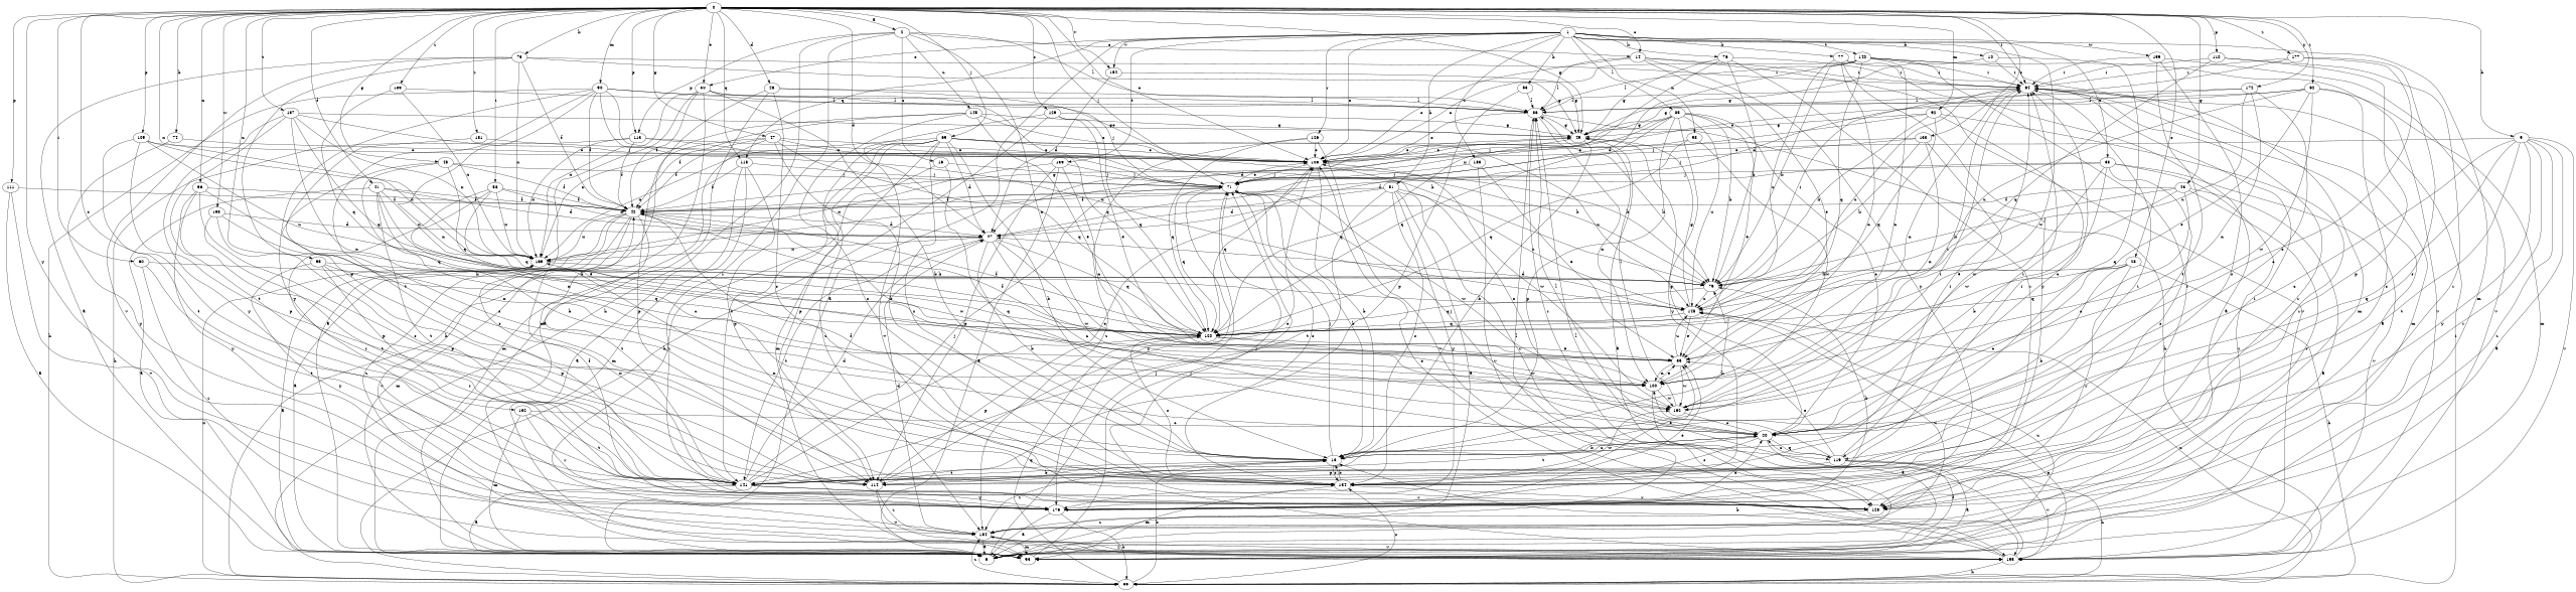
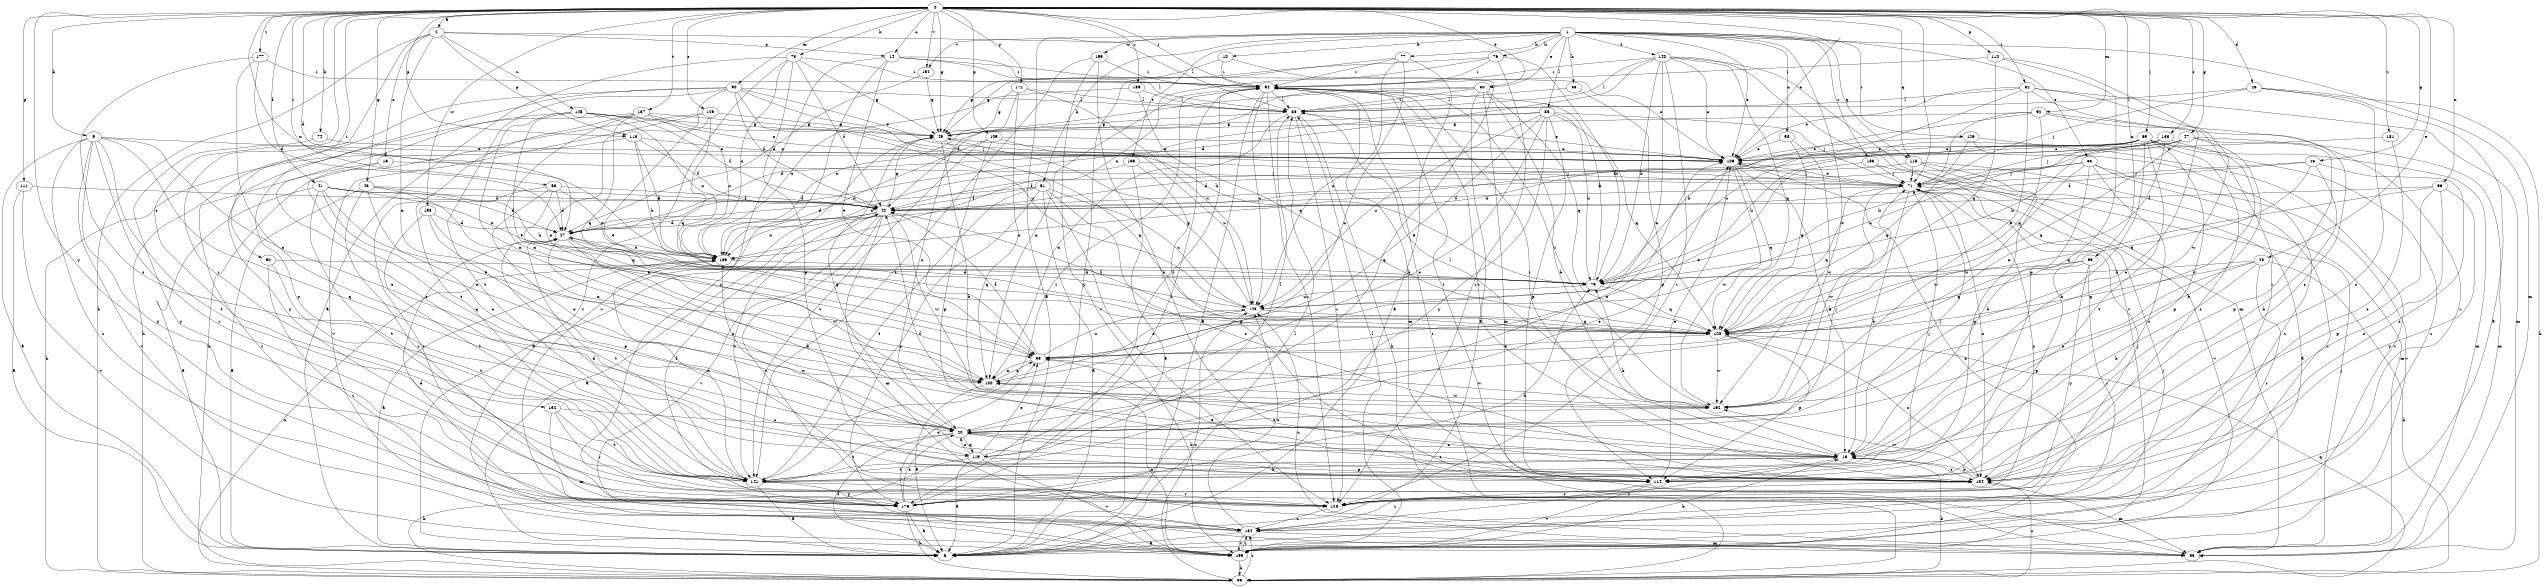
  strict digraph {
    0
    2
    9
    14
    26
    27
    28
    30
    41
    43
    47
    48
    49
    58
    60
    62
    64
    69
    71
    73
    74
    90
    92
    95
    96
    106
    109
    110
    111
    113
    118
    129
    132
    133
    137
    154
    158
    169
    172
    176
    177
    n42 [label=189]
    181
    16
    56
    86
    100
    128
    145
    6
    20
    119
    141
    155
    184
    35
    134
    162
    13
    120
    79
    93
    42
    114
    148
    1
    10
    33
    51
    53
    76
    77
    85
    98
    126
    139
    140
    159
    183
    0 -> 2 [label=a]
    0 -> 9 [label=b]
    0 -> 14 [label=c]
    0 -> 26 [label=d]
    0 -> 27 [label=d]
    0 -> 28 [label=e]
    0 -> 30 [label=e]
    0 -> 41 [label=f]
    0 -> 43 [label=g]
    0 -> 47 [label=g]
    0 -> 48 [label=g]
    0 -> 49 [label=g]
    0 -> 58 [label=i]
    0 -> 60 [label=i]
    0 -> 62 [label=i]
    0 -> 64 [label=i]
    0 -> 69 [label=j]
    0 -> 71 [label=j]
    0 -> 73 [label=k]
    0 -> 74 [label=k]
    0 -> 90 [label=m]
    0 -> 92 [label=m]
    0 -> 95 [label=n]
    0 -> 96 [label=n]
    0 -> 106 [label=o]
    0 -> 109 [label=p]
    0 -> 110 [label=p]
    0 -> 111 [label=p]
    0 -> 113 [label=p]
    0 -> 118 [label=q]
    0 -> 129 [label=s]
    0 -> 132 [label=s]
    0 -> 133 [label=s]
    0 -> 137 [label=t]
    0 -> 154 [label=v]
    0 -> 158 [label=w]
    0 -> 169 [label=x]
    0 -> 172 [label=y]
    0 -> 176 [label=y]
    0 -> 177 [label=z]
    0 -> n42 [label=z]
    0 -> 181 [label=z]
    2 -> 14 [label=c]
    2 -> 113 [label=p]
    2 -> 16 [label=c]
    2 -> 56 [label=h]
    2 -> 86 [label=l]
    2 -> 100 [label=n]
    2 -> 128 [label=r]
    2 -> 145 [label=u]
    9 -> 106 [label=o]
    9 -> 176 [label=y]
    9 -> 128 [label=r]
    9 -> 6 [label=a]
    9 -> 20 [label=c]
    9 -> 119 [label=q]
    9 -> 141 [label=t]
    9 -> 155 [label=v]
    9 -> 184 [label=z]
    14 -> 64 [label=i]
    14 -> 106 [label=o]
    14 -> 176 [label=y]
    14 -> 86 [label=l]
    14 -> 155 [label=v]
    14 -> 35 [label=e]
    26 -> 71 [label=j]
    26 -> 56 [label=h]
    26 -> 86 [label=l]
    26 -> 6 [label=a]
    26 -> 134 [label=s]
    27 -> 169 [label=x]
    27 -> 20 [label=c]
    27 -> 141 [label=t]
    27 -> 162 [label=w]
    27 -> 13 [label=b]
    27 -> 120 [label=q]
    28 -> 56 [label=h]
    28 -> 128 [label=r]
    28 -> 20 [label=c]
    28 -> 13 [label=b]
    28 -> 120 [label=q]
    28 -> 79 [label=k]
    30 -> 169 [label=x]
    30 -> 86 [label=l]
    30 -> 6 [label=a]
    30 -> 13 [label=b]
    30 -> 120 [label=q]
    30 -> 93 [label=m]
    30 -> 42 [label=f]
    41 -> 27 [label=d]
    41 -> 169 [label=x]
    41 -> 100 [label=n]
    41 -> 6 [label=a]
    41 -> 141 [label=t]
    41 -> 35 [label=e]
    41 -> 42 [label=f]
    43 -> 128 [label=r]
    43 -> 6 [label=a]
    43 -> 20 [label=c]
    43 -> 35 [label=e]
    43 -> 79 [label=k]
    43 -> 42 [label=f]
    47 -> 106 [label=o]
    47 -> 13 [label=b]
    47 -> 120 [label=q]
    47 -> 79 [label=k]
    47 -> 93 [label=m]
    47 -> 42 [label=f]
    47 -> 114 [label=p]
    48 -> 71 [label=j]
    48 -> 134 [label=s]
    48 -> 13 [label=b]
    48 -> 120 [label=q]
    48 -> 42 [label=f]
    49 -> 106 [label=o]
    49 -> 6 [label=a]
    49 -> 13 [label=b]
    49 -> 120 [label=q]
    58 -> 27 [label=d]
    58 -> 169 [label=x]
    58 -> 128 [label=r]
    58 -> 20 [label=c]
    58 -> 120 [label=q]
    58 -> 42 [label=f]
    60 -> 141 [label=t]
    60 -> 184 [label=z]
    60 -> 79 [label=k]
    62 -> 106 [label=o]
    62 -> 86 [label=l]
    62 -> 35 [label=e]
    62 -> 134 [label=s]
    62 -> 162 [label=w]
    62 -> 93 [label=m]
    62 -> 148 [label=u]
    64 -> 86 [label=l]
    64 -> 100 [label=n]
    64 -> 128 [label=r]
    64 -> 6 [label=a]
    64 -> 93 [label=m]
    64 -> 148 [label=u]
    69 -> 27 [label=d]
    69 -> 106 [label=o]
    69 -> 169 [label=x]
    69 -> 141 [label=t]
    69 -> 184 [label=z]
    69 -> 134 [label=s]
    69 -> 13 [label=b]
    69 -> 79 [label=k]
    69 -> 93 [label=m]
    69 -> 114 [label=p]
    69 -> 148 [label=u]
    71 -> 106 [label=o]
    71 -> 176 [label=y]
    71 -> 134 [label=s]
    71 -> 162 [label=w]
    71 -> 13 [label=b]
    71 -> 120 [label=q]
    71 -> 42 [label=f]
    73 -> 49 [label=g]
    73 -> 64 [label=i]
    73 -> 169 [label=x]
    73 -> 6 [label=a]
    73 -> 155 [label=v]
    73 -> 42 [label=f]
    73 -> 114 [label=p]
    74 -> 106 [label=o]
    74 -> 176 [label=y]
    90 -> 106 [label=o]
    90 -> 176 [label=y]
    90 -> 56 [label=h]
    90 -> 86 [label=l]
    90 -> 100 [label=n]
    90 -> 141 [label=t]
    90 -> 79 [label=k]
    90 -> 42 [label=f]
    90 -> 148 [label=u]
    92 -> 49 [label=g]
    92 -> 71 [label=j]
    92 -> 128 [label=r]
    92 -> 20 [label=c]
    92 -> 120 [label=q]
    92 -> 79 [label=k]
    95 -> 176 [label=y]
    95 -> 128 [label=r]
    95 -> 120 [label=q]
    95 -> 79 [label=k]
    95 -> 114 [label=p]
    96 -> 176 [label=y]
    96 -> 134 [label=s]
    96 -> 120 [label=q]
    96 -> 42 [label=f]
    96 -> 114 [label=p]
    106 -> 71 [label=j]
    106 -> 162 [label=w]
    106 -> 13 [label=b]
    106 -> 120 [label=q]
    109 -> 106 [label=o]
    109 -> 169 [label=x]
    109 -> 141 [label=t]
    109 -> 114 [label=p]
    109 -> 148 [label=u]
    110 -> 64 [label=i]
    110 -> 128 [label=r]
    110 -> 120 [label=q]
    110 -> 114 [label=p]
    111 -> 6 [label=a]
    111 -> 155 [label=v]
    111 -> 42 [label=f]
    113 -> 106 [label=o]
    113 -> 169 [label=x]
    113 -> 56 [label=h]
    113 -> 79 [label=k]
    113 -> 42 [label=f]
    118 -> 71 [label=j]
    118 -> 6 [label=a]
    118 -> 93 [label=m]
    118 -> 42 [label=f]
    118 -> 114 [label=p]
    129 -> 49 [label=g]
    129 -> 56 [label=h]
    129 -> 155 [label=v]
    129 -> 35 [label=e]
    129 -> 120 [label=q]
    132 -> 128 [label=r]
    132 -> 20 [label=c]
    132 -> 141 [label=t]
    132 -> 93 [label=m]
    133 -> 71 [label=j]
    133 -> 106 [label=o]
    133 -> 100 [label=n]
    133 -> 162 [label=w]
    133 -> 79 [label=k]
    137 -> 49 [label=g]
    137 -> 71 [label=j]
    137 -> 169 [label=x]
    137 -> 176 [label=y]
    137 -> 100 [label=n]
    137 -> 141 [label=t]
    137 -> 120 [label=q]
    154 -> 27 [label=d]
    154 -> 49 [label=g]
    158 -> 27 [label=d]
    158 -> 100 [label=n]
    158 -> 141 [label=t]
    158 -> 114 [label=p]
    169 -> 6 [label=a]
    169 -> 79 [label=k]
    172 -> 49 [label=g]
    172 -> 86 [label=l]
    172 -> 100 [label=n]
    172 -> 20 [label=c]
    172 -> 148 [label=u]
    176 -> 64 [label=i]
    176 -> 56 [label=h]
    176 -> 6 [label=a]
    176 -> 20 [label=c]
    176 -> 35 [label=e]
    176 -> 79 [label=k]
    176 -> 42 [label=f]
    177 -> 27 [label=d]
    177 -> 64 [label=i]
    177 -> 20 [label=c]
    177 -> 134 [label=s]
    n42 -> 169 [label=x]
    n42 -> 86 [label=l]
    n42 -> 120 [label=q]
    181 -> 106 [label=o]
    181 -> 134 [label=s]
    16 -> 71 [label=j]
    16 -> 119 [label=q]
    16 -> 184 [label=z]
    56 -> 64 [label=i]
    56 -> 169 [label=x]
    56 -> 184 [label=z]
    56 -> 134 [label=s]
    56 -> 13 [label=b]
    56 -> 120 [label=q]
    56 -> 148 [label=u]
    86 -> 49 [label=g]
    86 -> 106 [label=o]
    86 -> 56 [label=h]
    86 -> 100 [label=n]
    86 -> 128 [label=r]
    100 -> 6 [label=a]
    100 -> 35 [label=e]
    100 -> 162 [label=w]
    128 -> 71 [label=j]
    128 -> 184 [label=z]
    145 -> 49 [label=g]
    145 -> 106 [label=o]
    145 -> 169 [label=x]
    145 -> 35 [label=e]
    145 -> 134 [label=s]
    145 -> 42 [label=f]
    6 -> 71 [label=j]
    6 -> 86 [label=l]
    20 -> 49 [label=g]
    20 -> 71 [label=j]
    20 -> 106 [label=o]
    20 -> 6 [label=f]
    20 -> 119 [label=q]
    20 -> 141 [label=t]
    20 -> 134 [label=s]
    20 -> 13 [label=b]
    119 -> 64 [label=i]
    119 -> 56 [label=h]
    119 -> 86 [label=l]
    119 -> 6 [label=a]
    119 -> 20 [label=c]
    119 -> 155 [label=v]
    119 -> 35 [label=e]
    119 -> 114 [label=p]
    141 -> 27 [label=d]
    141 -> 64 [label=i]
    141 -> 71 [label=j]
    141 -> 106 [label=o]
    141 -> 169 [label=x]
    141 -> 176 [label=y]
    141 -> 128 [label=r]
    141 -> 6 [label=a]
    141 -> 13 [label=b]
    155 -> 106 [label=o]
    155 -> 56 [label=h]
    155 -> 86 [label=l]
    155 -> 100 [label=n]
    155 -> 184 [label=z]
    155 -> 13 [label=b]
    184 -> 27 [label=d]
    184 -> 6 [label=a]
    184 -> 155 [label=v]
    184 -> 93 [label=m]
    184 -> 148 [label=u]
    35 -> 100 [label=n]
    35 -> 162 [label=w]
    35 -> 42 [label=f]
    35 -> 148 [label=u]
    134 -> 64 [label=i]
    134 -> 169 [label=x]
    134 -> 128 [label=r]
    134 -> 35 [label=e]
    134 -> 162 [label=w]
    134 -> 13 [label=b]
    134 -> 93 [label=m]
    162 -> 64 [label=i]
    162 -> 86 [label=l]
    162 -> 20 [label=c]
    13 -> 64 [label=i]
    13 -> 71 [label=j]
    13 -> 20 [label=c]
    13 -> 141 [label=t]
    13 -> 184 [label=z]
    13 -> 134 [label=s]
    13 -> 79 [label=k]
    13 -> 42 [label=f]
    120 -> 35 [label=e]
    120 -> 134 [label=s]
    120 -> 162 [label=w]
    120 -> 42 [label=f]
    120 -> 114 [label=p]
    79 -> 64 [label=i]
    79 -> 120 [label=q]
    79 -> 148 [label=u]
    93 -> 71 [label=j]
    93 -> 148 [label=u]
    42 -> 27 [label=d]
    42 -> 49 [label=g]
    42 -> 169 [label=x]
    42 -> 6 [label=a]
    42 -> 141 [label=t]
    42 -> 155 [label=v]
    42 -> 184 [label=z]
    42 -> 162 [label=w]
    42 -> 93 [label=m]
    114 -> 64 [label=i]
    114 -> 106 [label=o]
    114 -> 155 [label=v]
    114 -> 184 [label=z]
    148 -> 27 [label=d]
    148 -> 49 [label=g]
    148 -> 35 [label=e]
    148 -> 120 [label=q]
    1 -> 30 [label=e]
    1 -> 106 [label=o]
    1 -> 118 [label=q]
    1 -> 154 [label=v]
    1 -> 6 [label=a]
    1 -> 162 [label=w]
    1 -> 93 [label=m]
    1 -> 10 [label=b]
    1 -> 33 [label=e]
    1 -> 51 [label=h]
    1 -> 53 [label=h]
    1 -> 76 [label=k]
    1 -> 77 [label=k]
    1 -> 85 [label=l]
    1 -> 98 [label=n]
    1 -> 126 [label=r]
    1 -> 139 [label=t]
    1 -> 140 [label=t]
    1 -> 159 [label=w]
    1 -> 183 [label=z]
    10 -> 49 [label=g]
    10 -> 64 [label=i]
    10 -> 119 [label=q]
    33 -> 71 [label=j]
    33 -> 155 [label=v]
    33 -> 184 [label=z]
    33 -> 134 [label=s]
    33 -> 162 [label=w]
    33 -> 13 [label=b]
    33 -> 42 [label=f]
    51 -> 27 [label=d]
    51 -> 176 [label=y]
    51 -> 128 [label=r]
    51 -> 6 [label=a]
    51 -> 141 [label=t]
    51 -> 134 [label=s]
    51 -> 42 [label=f]
    51 -> 148 [label=u]
    53 -> 86 [label=l]
    53 -> 114 [label=p]
    76 -> 49 [label=g]
    76 -> 64 [label=i]
    76 -> 169 [label=x]
    76 -> 128 [label=r]
    76 -> 79 [label=k]
    77 -> 64 [label=i]
    77 -> 176 [label=y]
    77 -> 100 [label=n]
    77 -> 6 [label=a]
    77 -> 148 [label=u]
    85 -> 27 [label=d]
    85 -> 49 [label=g]
    85 -> 71 [label=j]
    85 -> 176 [label=y]
    85 -> 20 [label=c]
    85 -> 35 [label=e]
    85 -> 120 [label=q]
    85 -> 79 [label=k]
    85 -> 114 [label=p]
    85 -> 148 [label=u]
    98 -> 106 [label=o]
    98 -> 162 [label=w]
    98 -> 120 [label=q]
    126 -> 106 [label=o]
    126 -> 155 [label=v]
    126 -> 184 [label=z]
    126 -> 120 [label=q]
    139 -> 71 [label=j]
    139 -> 169 [label=x]
-   139 -> 100 [label=n]
+   145 -> 100 [label=n]
    139 -> 6 [label=a]
    139 -> 114 [label=p]
    140 -> 27 [label=d]
    140 -> 64 [label=i]
    140 -> 106 [label=o]
    140 -> 86 [label=l]
    140 -> 100 [label=n]
    140 -> 128 [label=r]
    140 -> 155 [label=v]
    140 -> 120 [label=q]
    140 -> 79 [label=k]
    140 -> 93 [label=m]
    159 -> 64 [label=i]
    159 -> 141 [label=t]
    159 -> 155 [label=v]
    159 -> 134 [label=s]
    183 -> 71 [label=j]
    183 -> 155 [label=v]
    183 -> 35 [label=e]
  }
